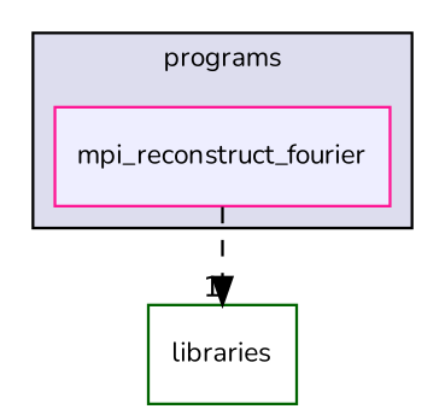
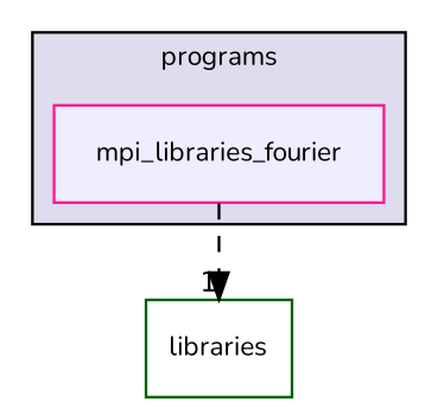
  digraph {
    compound=true
    fontname=Nunito
    node [fontname=Nunito fontsize=10 shape=box style=filled]
-   n1 [fillcolor="#eeeeff" label=mpi_reconstruct_fourier pencolor=black color=deeppink]
+   n1 [fillcolor="#eeeeff" label=mpi_libraries_fourier pencolor=black color=deeppink]
    n2 [color=darkgreen fillcolor=white label=libraries]
    subgraph cluster_1 {
      bgcolor="#ddddee"
      fontsize=10
      label=programs
      pencolor=black
      n1
    }
    n1 -> n2 [headlabel=1 labeldistance=1.5 labelfontname=Helvetica labelfontsize=10 style=dashed fontname=Nunito]
  }
